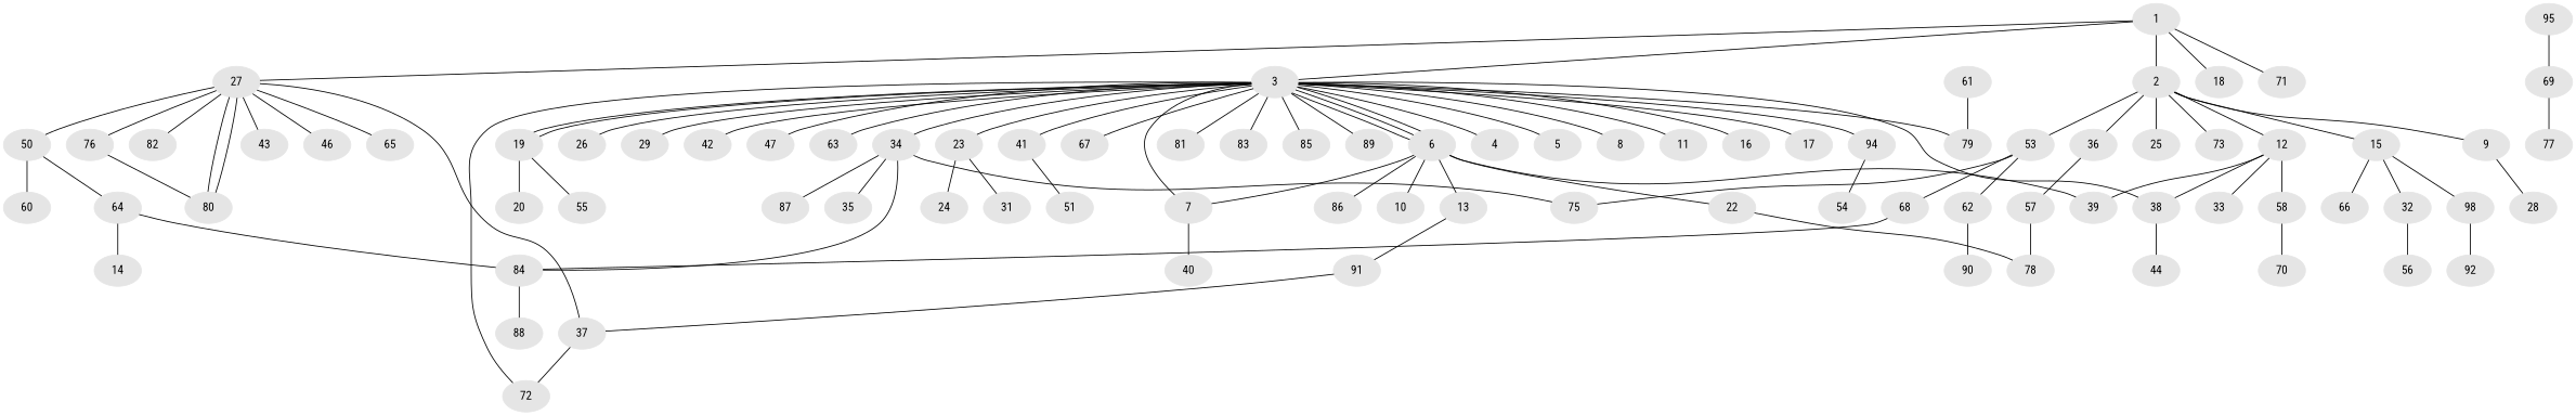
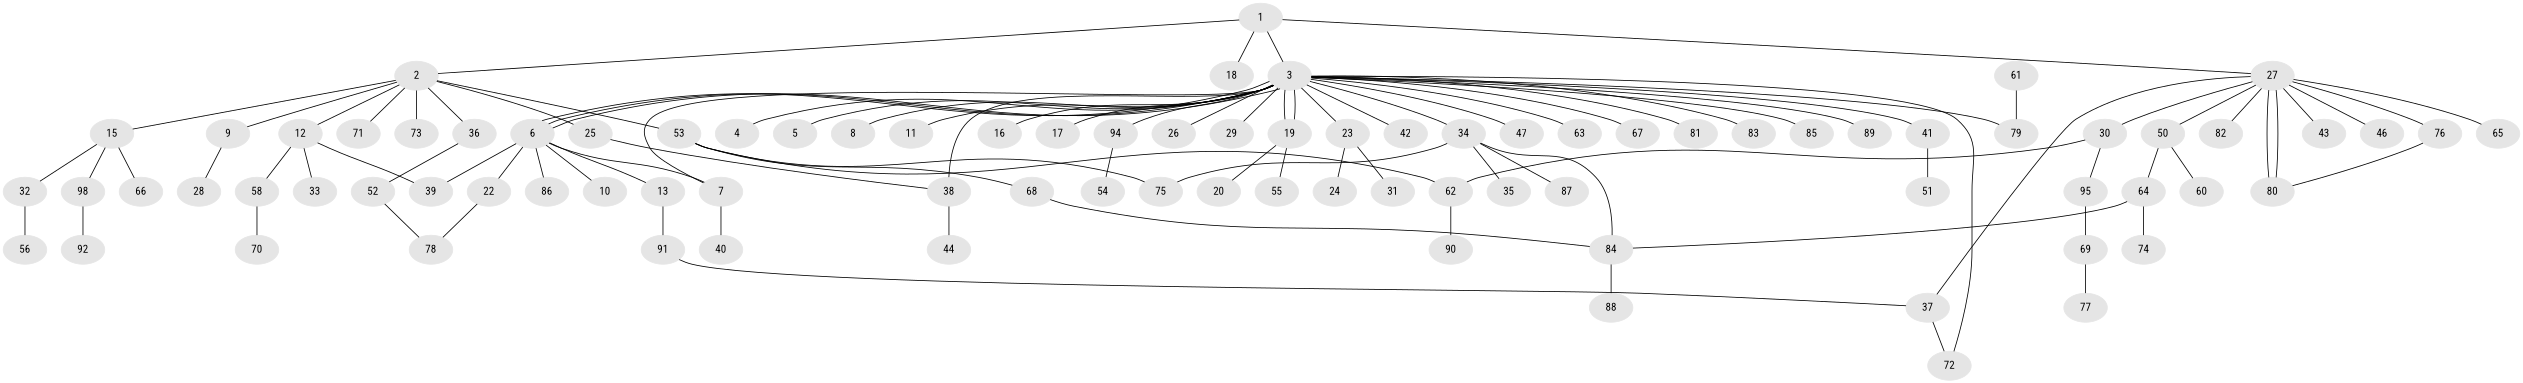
  graph {
    fontname="Roboto Condensed"
    node [color=gray90 fontname="Roboto Condensed" style=filled]
    edge [fontname="Roboto Condensed"]
    1
    2
    3
    18
    27
    9
    12
    15
    25
    36
    53
    71
    73
    4
    5
    6
    7
    8
    11
    n20 [label=94]
    16
    17
    19
    23
    26
    29
    34
    38
    41
    42
    47
    63
    67
    72
    79
    81
    83
    85
    89
    37
+   30
    43
    46
    50
    65
    76
    80
    82
    28
    39
    33
    58
    32
    n54 [label=98]
    66
-   57
+   57 [label=52]
    62
    68
    75
    10
    13
    22
    86
    40
    54
    20
    55
    24
    31
    35
    84
    87
    44
    51
    n75 [label=91]
    78
    70
    56
    n79 [label=92]
    n80 [label=95]
    60
    64
    69
    90
    61
    88
    77
-   74 [label=14]
+   74
    1 -- 2
    1 -- 3
    1 -- 18
    1 -- 27
    2 -- 9
    2 -- 12
    2 -- 15
    2 -- 25
    2 -- 36
    2 -- 53
-   1 -- 71
+   2 -- 71
    2 -- 73
    3 -- 4
    3 -- 5
    3 -- 6
    3 -- 6
    3 -- 6
    3 -- 7
    3 -- 8
    3 -- 11
    3 -- n20
    3 -- 16
    3 -- 17
    3 -- 19
    3 -- 19
    3 -- 23
    3 -- 26
    3 -- 29
    3 -- 34
    3 -- 38
    3 -- 41
    3 -- 42
    3 -- 47
    3 -- 63
    3 -- 67
    3 -- 72
    3 -- 79
    3 -- 81
    3 -- 83
    3 -- 85
    3 -- 89
    27 -- 37
+   27 -- 30
    27 -- 43
    27 -- 46
    27 -- 50
    27 -- 65
    27 -- 76
    27 -- 80
    27 -- 80
    27 -- 82
    9 -- 28
-   12 -- 38
+   25 -- 38
    12 -- 39
    12 -- 33
    12 -- 58
    15 -- 32
    15 -- n54
    15 -- 66
    36 -- 57
    53 -- 62
    53 -- 68
    53 -- 75
    6 -- 7
    6 -- 39
    6 -- 10
    6 -- 13
    6 -- 22
    6 -- 86
    7 -- 40
    n20 -- 54
    19 -- 20
    19 -- 55
    23 -- 24
    23 -- 31
    34 -- 75
    34 -- 35
    34 -- 84
    34 -- 87
    38 -- 44
    41 -- 51
    37 -- 72
+   30 -- 62
+   30 -- n80
    50 -- 60
    50 -- 64
    76 -- 80
    58 -- 70
    32 -- 56
    n54 -- n79
    57 -- 78
    62 -- 90
    68 -- 84
    13 -- n75
    22 -- 78
    84 -- 88
    n75 -- 37
    n80 -- 69
    64 -- 84
    64 -- 74
    69 -- 77
    61 -- 79
  }
